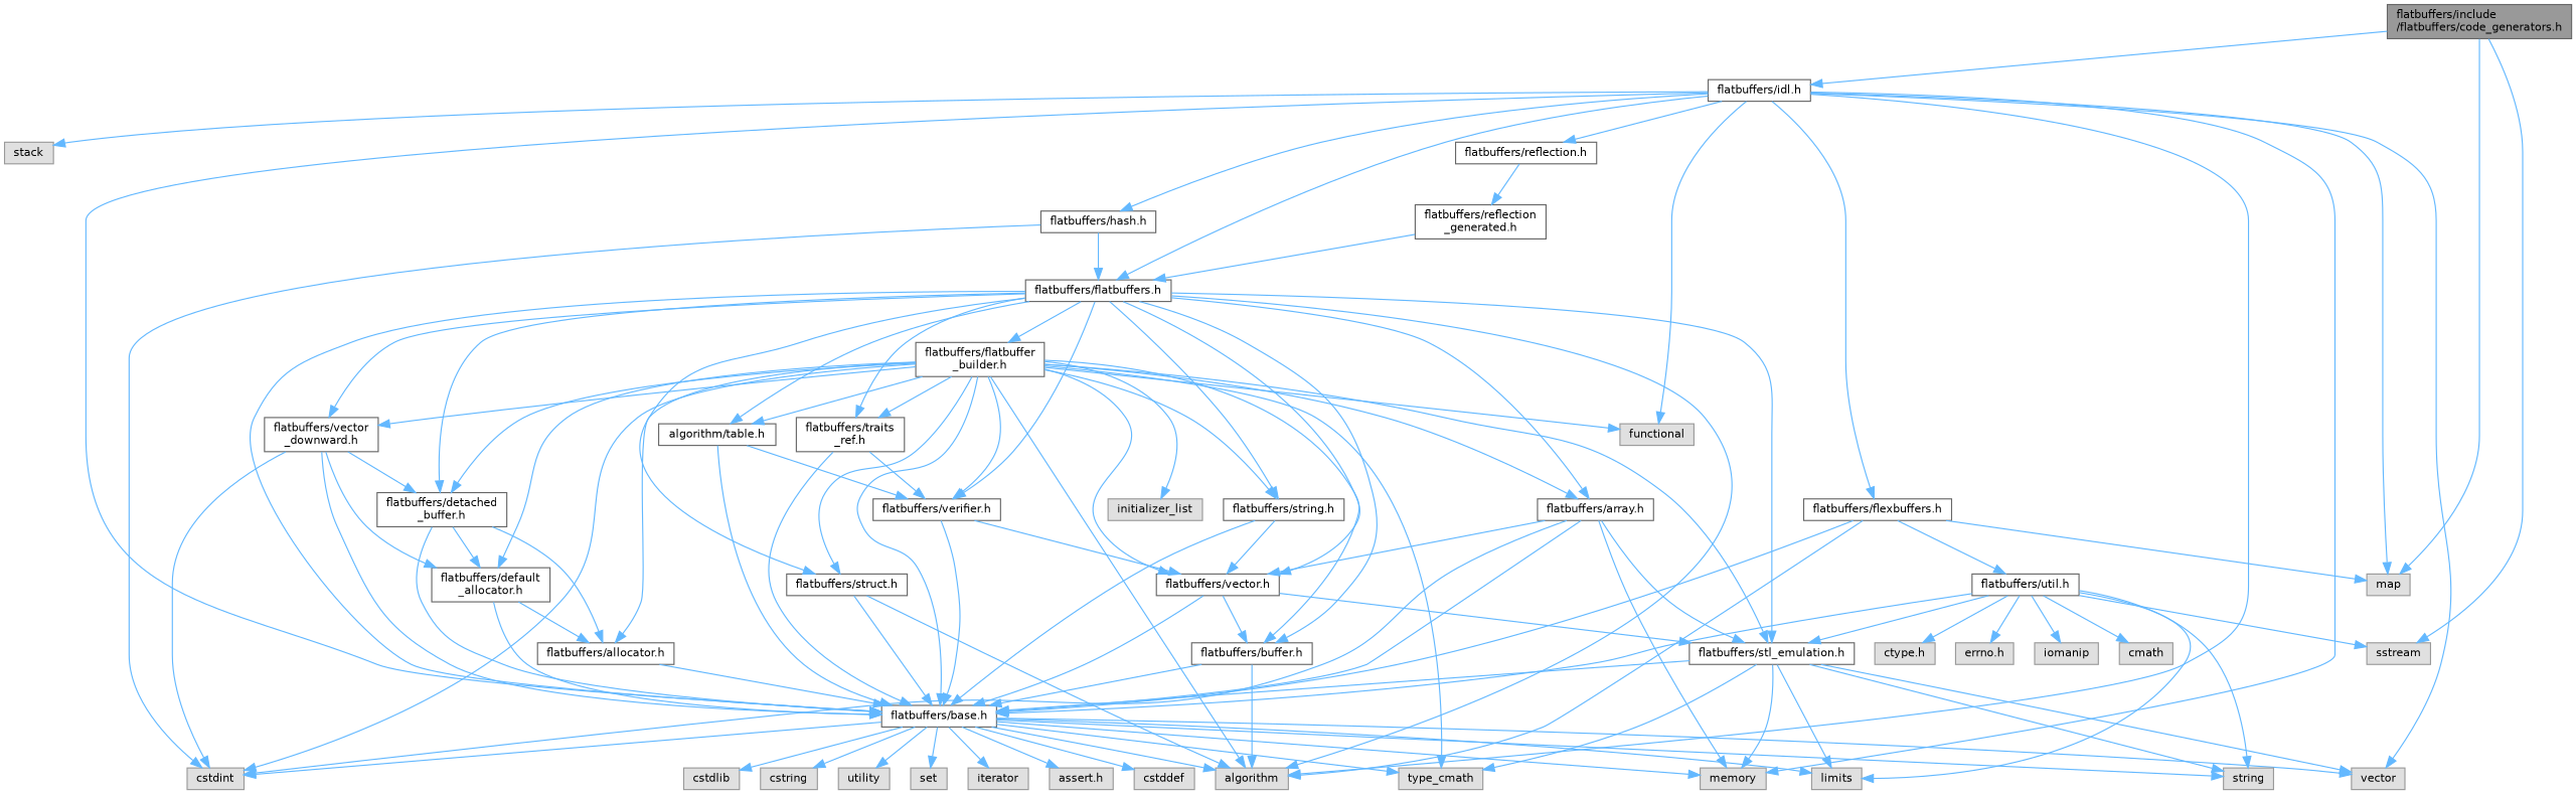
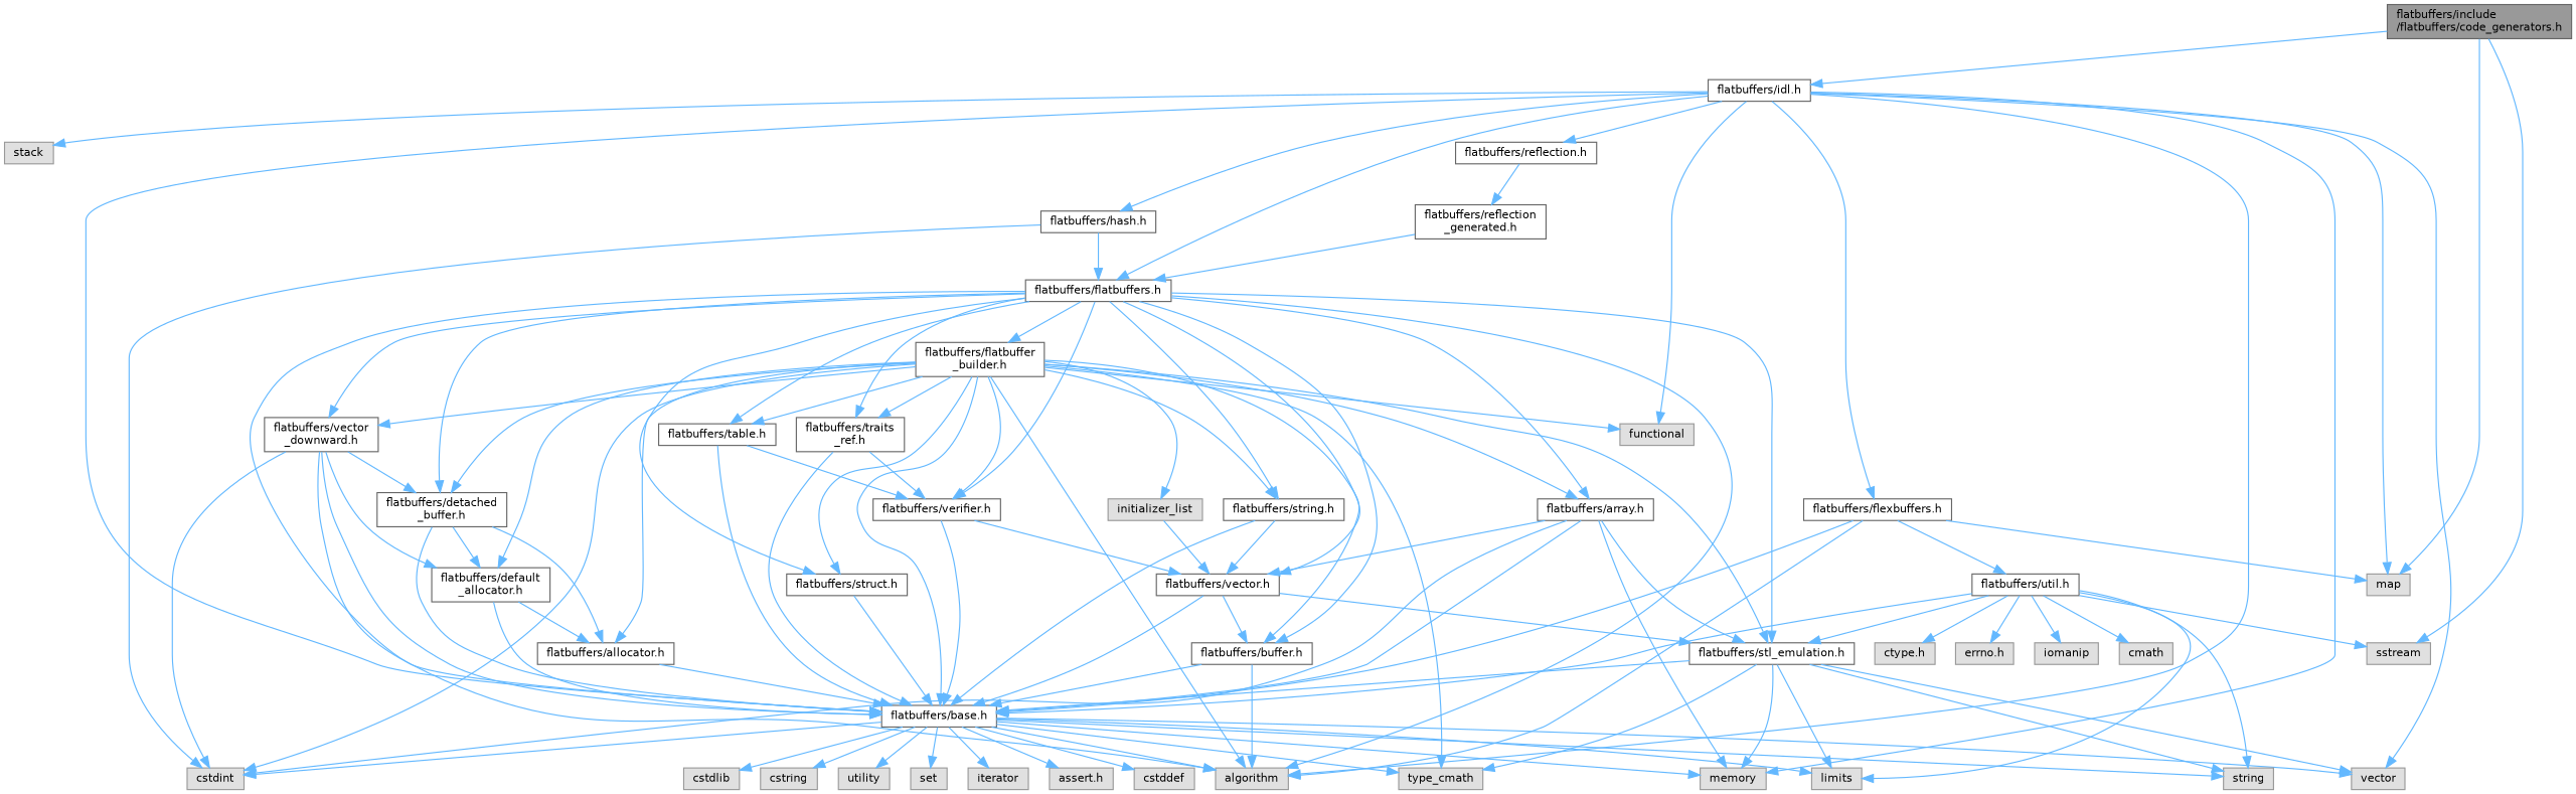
  digraph {
    node [color=grey60 fillcolor="#E0E0E0" fontname=Helvetica fontsize=10 shape=box style=filled]
    edge [color=steelblue1 fontname=Helvetica fontsize=10 labelfontname=Helvetica labelfontsize=10 style=solid]
    n1 [color=gray40 fillcolor=grey60 fontcolor=black height=0.2 label="flatbuffers/include\l/flatbuffers/code_generators.h" width=0.4]
    n2 [height=0.2 label=map width=0.4]
    n3 [height=0.2 label=sstream width=0.4]
    n4 [color=grey40 fillcolor=white height=0.2 label="flatbuffers/idl.h" width=0.4]
    n5 [height=0.2 label=algorithm width=0.4]
    n6 [height=0.2 label=functional width=0.4]
    n7 [height=0.2 label=memory width=0.4]
    n8 [height=0.2 label=stack width=0.4]
    n9 [height=0.2 label=vector width=0.4]
    n10 [color=grey40 fillcolor=white height=0.2 label="flatbuffers/base.h" width=0.4]
    n11 [color=grey40 fillcolor=white height=0.2 label="flatbuffers/flatbuffers.h" width=0.4]
    n12 [color=grey40 fillcolor=white height=0.2 label="flatbuffers/flexbuffers.h" width=0.4]
    n13 [color=grey40 fillcolor=white height=0.2 label="flatbuffers/hash.h" width=0.4]
    n14 [color=grey40 fillcolor=white height=0.2 label="flatbuffers/reflection.h" width=0.4]
    n15 [height=0.2 label="assert.h" width=0.4]
    n16 [height=0.2 label=cstdint width=0.4]
    n17 [height=0.2 label=cstddef width=0.4]
    n18 [height=0.2 label=cstdlib width=0.4]
    n19 [height=0.2 label=cstring width=0.4]
    n20 [height=0.2 label=utility width=0.4]
    n21 [height=0.2 label=string width=0.4]
    n22 [height=0.2 label=type_cmath width=0.4]
    n23 [height=0.2 label=set width=0.4]
    n24 [height=0.2 label=limits width=0.4]
    n25 [height=0.2 label=iterator width=0.4]
    n26 [color=grey40 fillcolor=white height=0.2 label="flatbuffers/array.h" width=0.4]
    n27 [color=grey40 fillcolor=white height=0.2 label="flatbuffers/stl_emulation.h" width=0.4]
    n28 [color=grey40 fillcolor=white height=0.2 label="flatbuffers/vector.h" width=0.4]
    n29 [color=grey40 fillcolor=white height=0.2 label="flatbuffers/buffer.h" width=0.4]
    n30 [color=grey40 fillcolor=white height=0.2 label="flatbuffers/traits\l_ref.h" width=0.4]
    n31 [color=grey40 fillcolor=white height=0.2 label="flatbuffers/verifier.h" width=0.4]
    n32 [color=grey40 fillcolor=white height=0.2 label="flatbuffers/detached\l_buffer.h" width=0.4]
    n33 [color=grey40 fillcolor=white height=0.2 label="flatbuffers/flatbuffer\l_builder.h" width=0.4]
    n34 [color=grey40 fillcolor=white height=0.2 label="flatbuffers/string.h" width=0.4]
    n35 [color=grey40 fillcolor=white height=0.2 label="flatbuffers/struct.h" width=0.4]
-   n36 [color=grey40 fillcolor=white height=0.2 label="algorithm/table.h" width=0.4]
+   n36 [color=grey40 fillcolor=white height=0.2 label="flatbuffers/table.h" width=0.4]
    n37 [color=grey40 fillcolor=white height=0.2 label="flatbuffers/vector\l_downward.h" width=0.4]
    n38 [color=grey40 fillcolor=white height=0.2 label="flatbuffers/util.h" width=0.4]
    n39 [color=grey40 fillcolor=white height=0.2 label="flatbuffers/reflection\l_generated.h" width=0.4]
    n40 [color=grey40 fillcolor=white height=0.2 label="flatbuffers/allocator.h" width=0.4]
    n41 [color=grey40 fillcolor=white height=0.2 label="flatbuffers/default\l_allocator.h" width=0.4]
    n42 [height=0.2 label=initializer_list width=0.4]
    n43 [height=0.2 label="ctype.h" width=0.4]
    n44 [height=0.2 label="errno.h" width=0.4]
    n45 [height=0.2 label=iomanip width=0.4]
    n46 [height=0.2 label=cmath width=0.4]
    n1 -> n2
    n1 -> n3
    n1 -> n4
    n4 -> n2
    n4 -> n5
    n4 -> n6
    n4 -> n7
    n4 -> n8
    n4 -> n9
    n4 -> n10
    n4 -> n11
    n4 -> n12
    n4 -> n13
    n4 -> n14
    n10 -> n5
    n10 -> n7
    n10 -> n9
    n10 -> n15
    n10 -> n16
    n10 -> n17
    n10 -> n18
    n10 -> n19
    n10 -> n20
    n10 -> n21
    n10 -> n22
    n10 -> n23
    n10 -> n24
    n10 -> n25
    n11 -> n5
    n11 -> n10
    n11 -> n26
    n11 -> n27
    n11 -> n28
    n11 -> n29
    n11 -> n30
    n11 -> n31
    n11 -> n32
    n11 -> n33
    n11 -> n34
    n11 -> n35
    n11 -> n36
    n11 -> n37
    n12 -> n2
    n12 -> n5
    n12 -> n10
    n12 -> n38
    n13 -> n11
    n13 -> n16
    n14 -> n39
    n26 -> n7
    n26 -> n10
    n26 -> n16
    n26 -> n27
    n26 -> n28
    n27 -> n7
    n27 -> n9
    n27 -> n10
    n27 -> n21
    n27 -> n22
    n27 -> n24
    n28 -> n10
    n28 -> n27
    n28 -> n29
    n29 -> n5
    n29 -> n10
    n30 -> n10
    n30 -> n31
    n31 -> n10
    n31 -> n28
    n32 -> n10
    n32 -> n40
    n32 -> n41
    n33 -> n5
    n33 -> n6
    n33 -> n10
    n33 -> n16
    n33 -> n22
    n33 -> n26
    n33 -> n27
-   n33 -> n28
+   n42 -> n28
    n33 -> n29
    n33 -> n30
    n33 -> n31
    n33 -> n32
    n33 -> n34
    n33 -> n35
    n33 -> n36
    n33 -> n37
    n33 -> n40
    n33 -> n41
    n33 -> n42
    n34 -> n10
    n34 -> n28
    n35 -> n10
    n36 -> n10
    n36 -> n31
-   n35 -> n5
+   n37 -> n5
    n37 -> n10
    n37 -> n16
    n37 -> n32
    n37 -> n41
    n38 -> n3
    n38 -> n10
    n38 -> n21
    n38 -> n24
    n38 -> n27
    n38 -> n43
    n38 -> n44
    n38 -> n45
    n38 -> n46
    n39 -> n11
    n40 -> n10
    n41 -> n10
    n41 -> n40
  }
